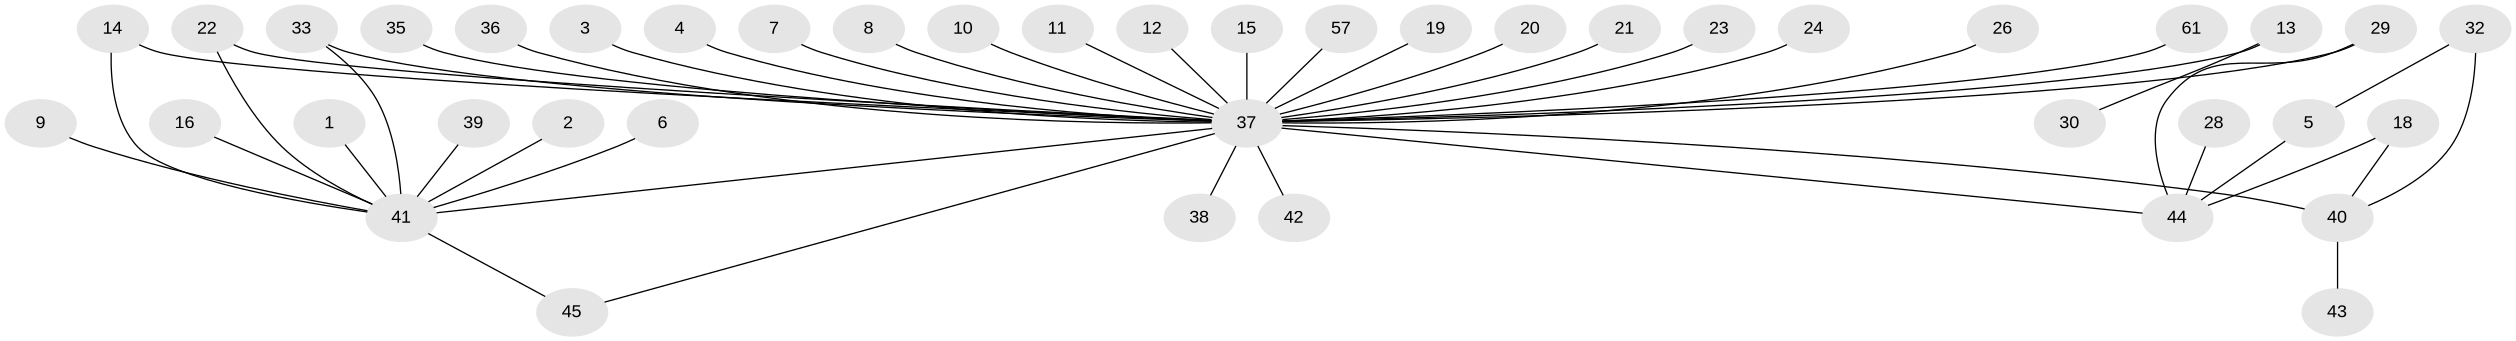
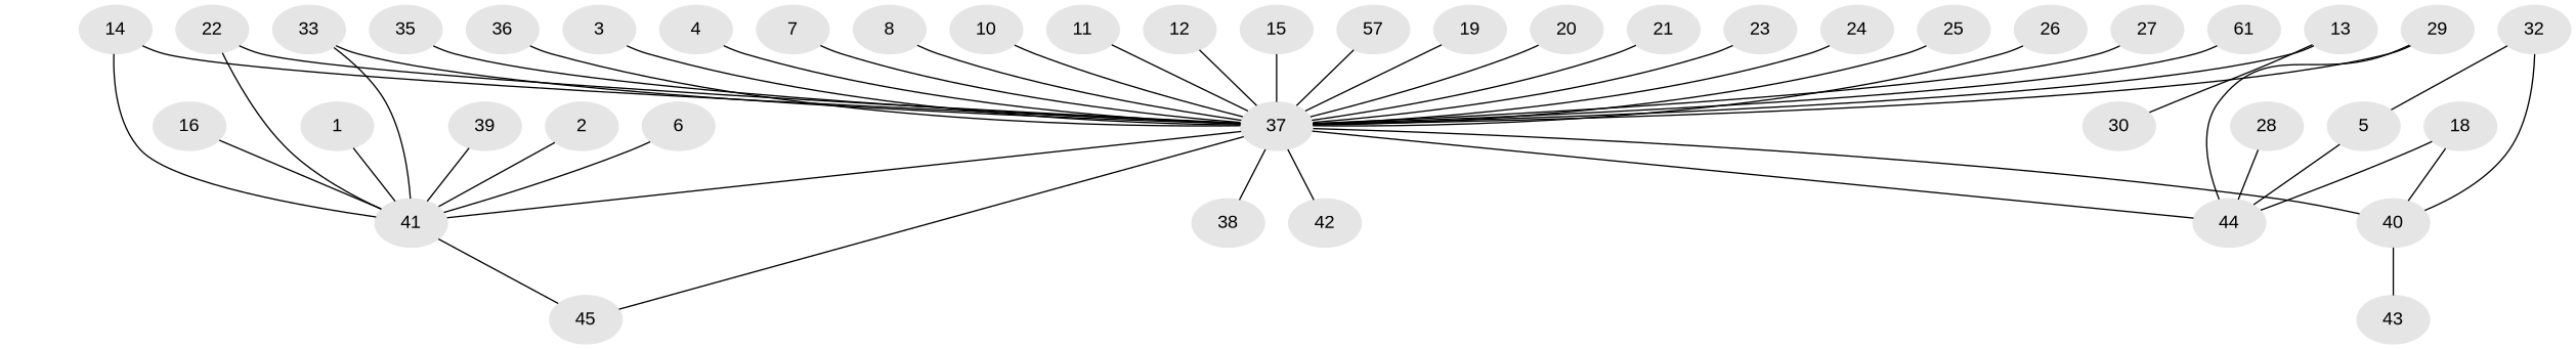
  graph {
    fontname="Liberation Sans"
    node [color=gray90 fontname="Liberation Sans" style=filled]
    edge [fontname="Liberation Sans" weight=1.0]
    1
    41
    45
    2
    3
    37
    44
    40
    38
    42
    4
    5
    6
    7
    8
-   9
    10
    11
    12
    13
    30
    14
    15
    16
    n25 [label=57]
    18
    43
    19
    20
    21
    22
    23
    24
+   25
    26
+   27
    28
    29
    n39 [label=61]
    32
    33
    35
    36
    39
    1 -- 41
    41 -- 45
    2 -- 41
    3 -- 37
    37 -- 41
    37 -- 45
    37 -- 44 [weight=2.0]
    37 -- 40 [weight=2.0]
    37 -- 38
    37 -- 42
    40 -- 43
    4 -- 37
    5 -- 44
    6 -- 41
    7 -- 37
    8 -- 37
-   9 -- 41
    10 -- 37
    11 -- 37
    12 -- 37 [weight=2.0]
    13 -- 37 [weight=2.0]
    13 -- 30
    14 -- 41 [weight=2.0]
    14 -- 37 [weight=2.0]
    15 -- 37 [weight=2.0]
    16 -- 41
    n25 -- 37
    18 -- 44
    18 -- 40
    19 -- 37
    20 -- 37
    21 -- 37
    22 -- 41
    22 -- 37
    23 -- 37
    24 -- 37
+   25 -- 37
    26 -- 37
+   27 -- 37
    28 -- 44
    29 -- 37 [weight=2.0]
    29 -- 44
    n39 -- 37
    32 -- 40
    32 -- 5 [weight=2.0]
    33 -- 41 [weight=2.0]
    33 -- 37 [weight=2.0]
    35 -- 37 [weight=2.0]
    36 -- 37
    39 -- 41
  }
